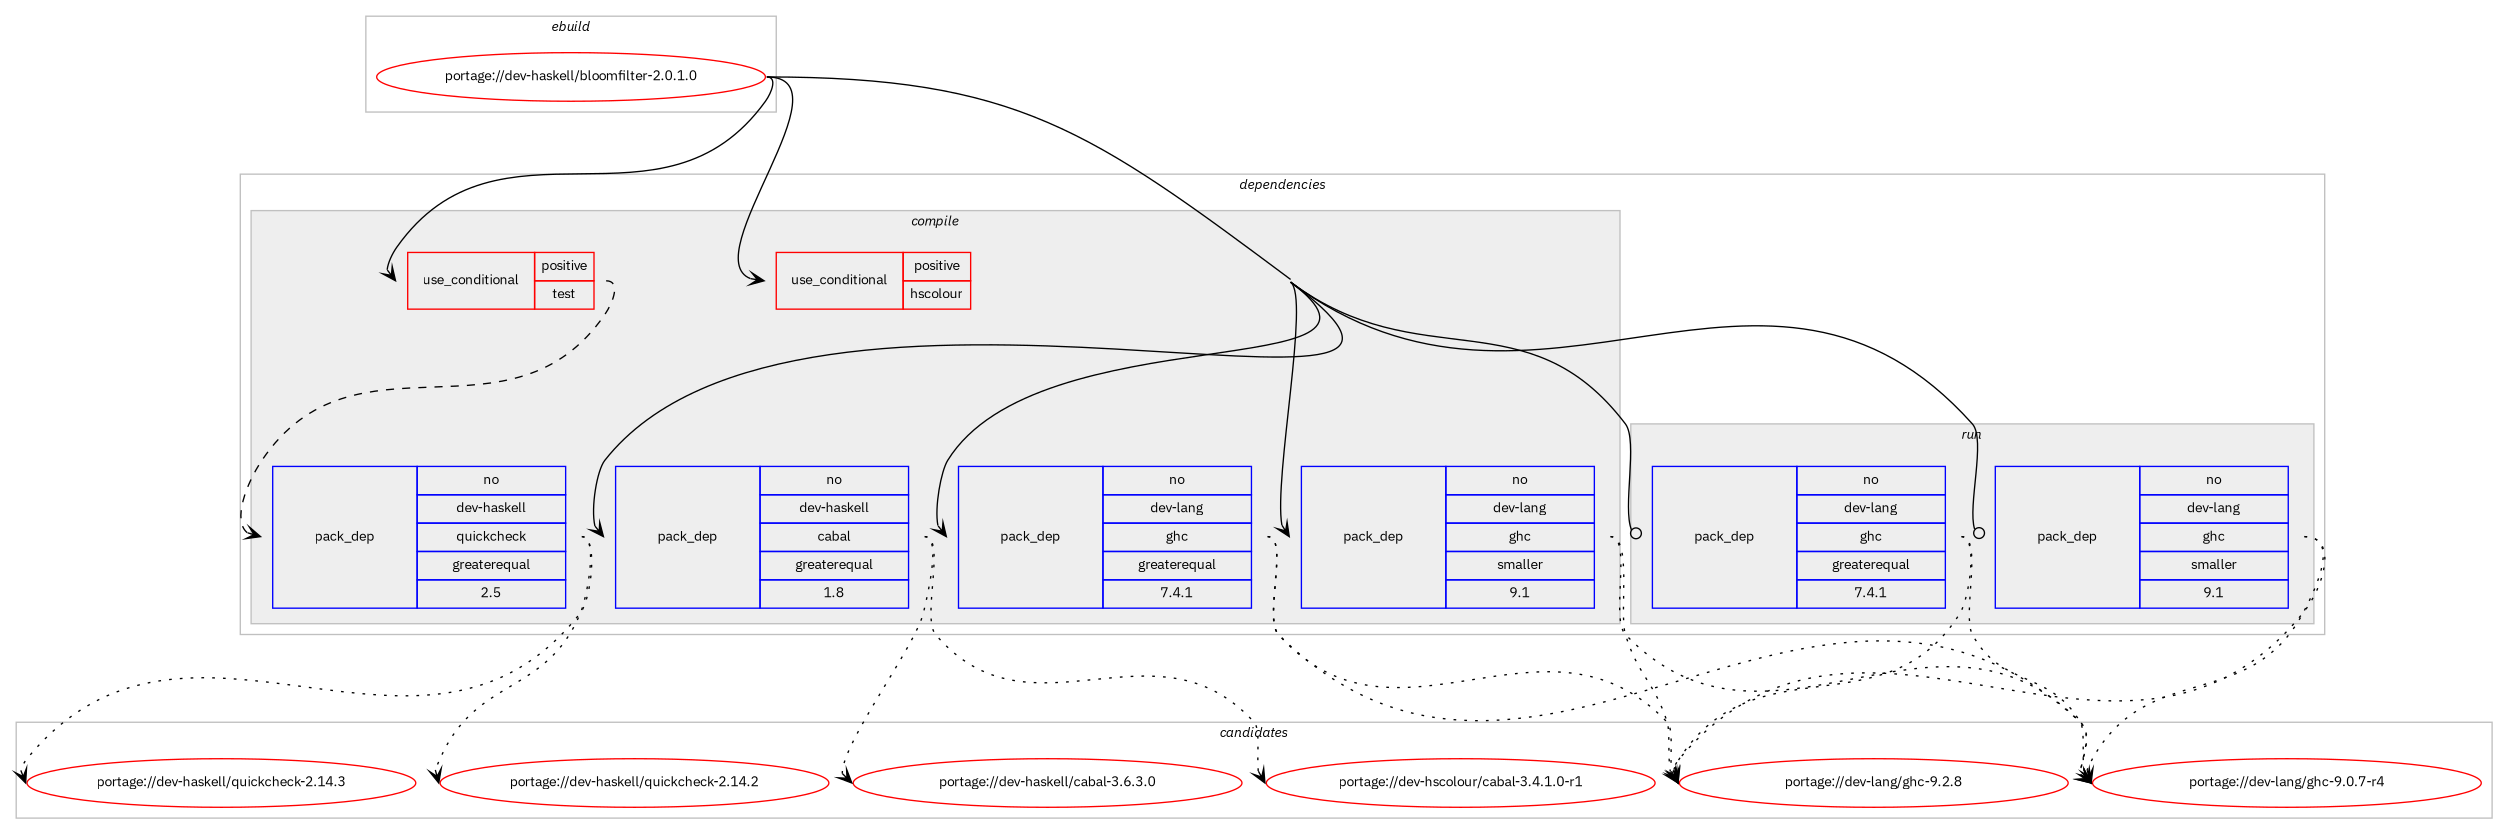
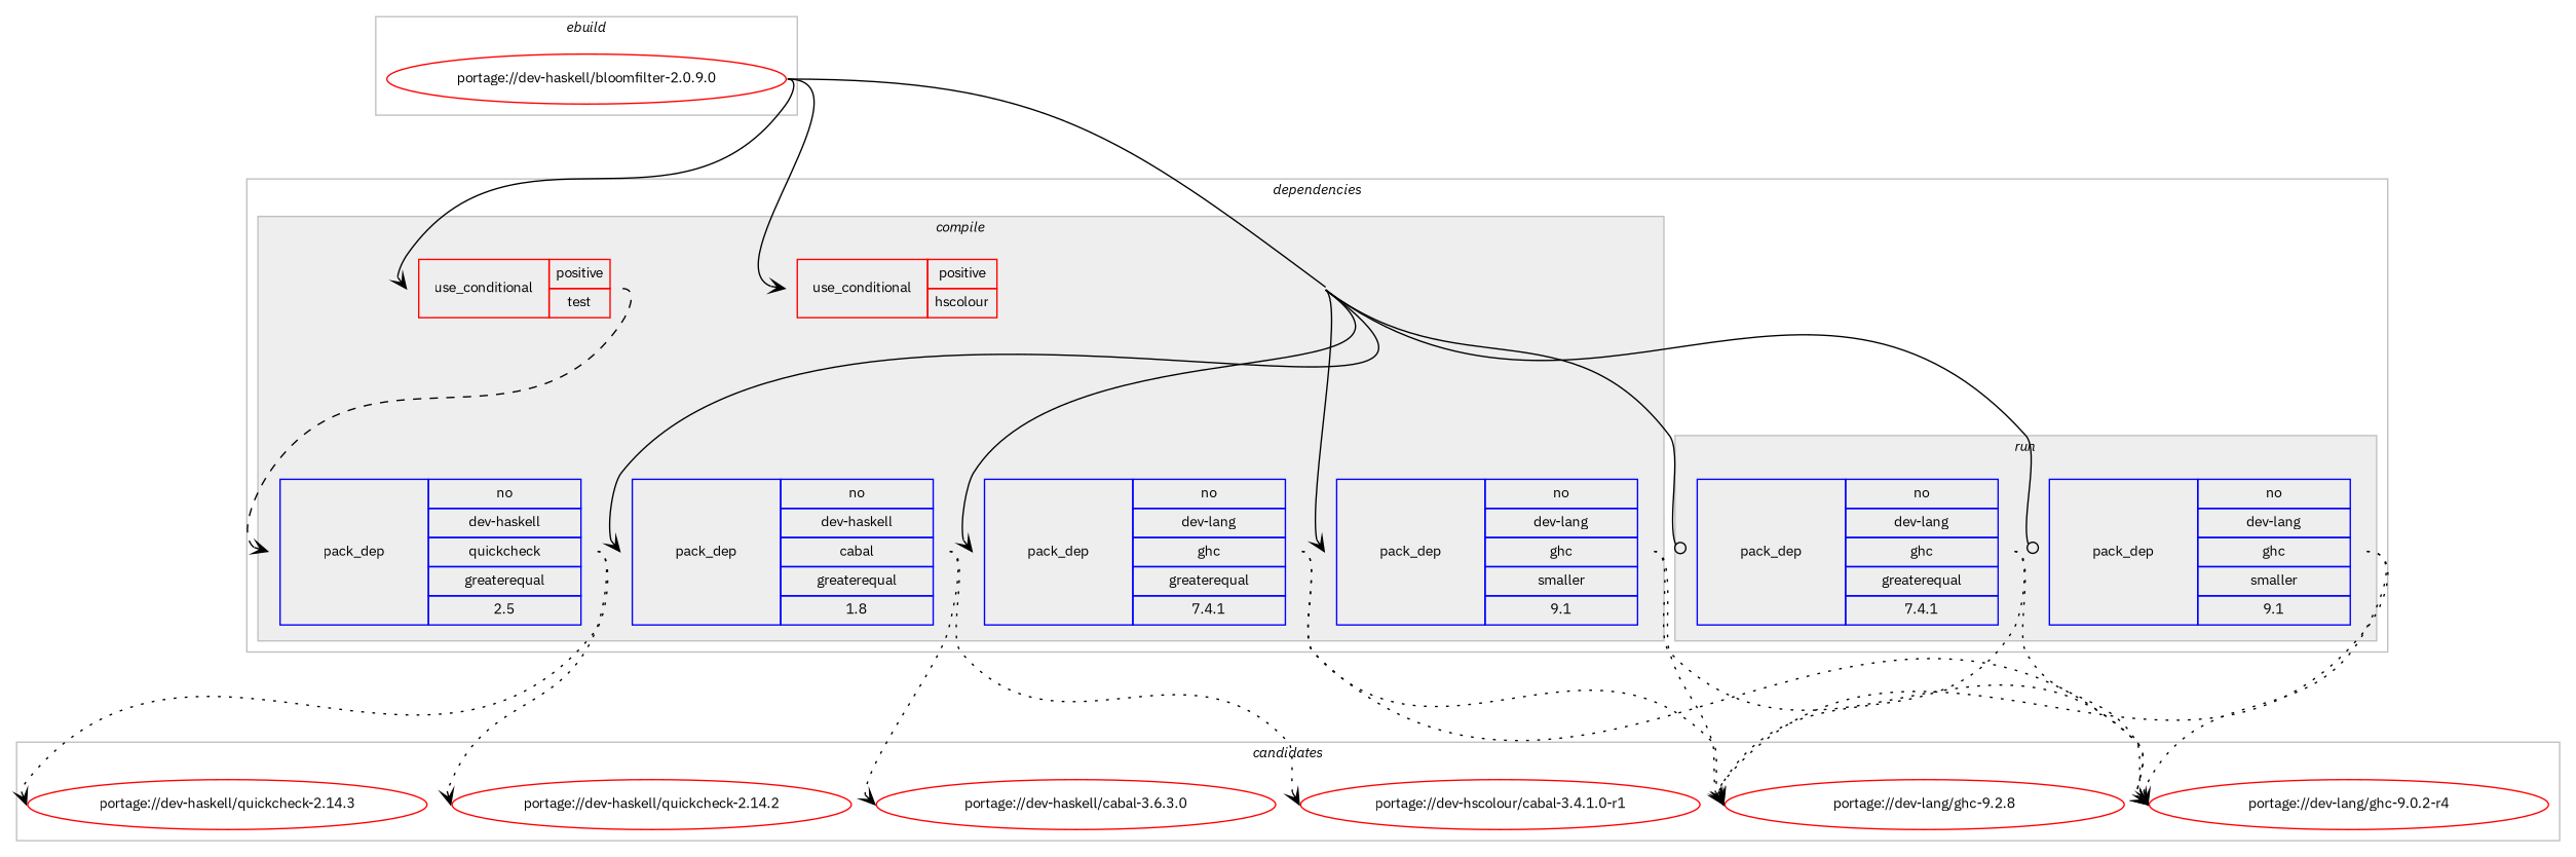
  digraph {
    compound=true
    concentrate=true
    fontname="IBM Plex Sans"
    fontsize=10
    newrank=true
    rankdir=TB
    ranksep=1.5
    node [color=red fontname="IBM Plex Sans" fontsize=10 shape=none]
    edge [arrowhead=vee fontname="IBM Plex Sans" headport=w style=dotted tailport=e weight=100]
-   n1 [label="portage://dev-haskell/bloomfilter-2.0.1.0" width=4 shape=""]
+   n1 [label="portage://dev-haskell/bloomfilter-2.0.9.0" width=4 shape=""]
    n2 [label=<<TABLE BORDER="0" CELLBORDER="1" CELLSPACING="0" CELLPADDING="4"><TR><TD ROWSPAN="3" CELLPADDING="10">use_conditional</TD></TR><TR><TD>positive</TD></TR><TR><TD>hscolour</TD></TR></TABLE>>]
    n3 [color=blue label=<<TABLE BORDER="0" CELLBORDER="1" CELLSPACING="0" CELLPADDING="4" WIDTH="220"><TR><TD ROWSPAN="6" CELLPADDING="30">pack_dep</TD></TR><TR><TD WIDTH="110">no</TD></TR><TR><TD>dev-haskell</TD></TR><TR><TD>quickcheck</TD></TR><TR><TD>greaterequal</TD></TR><TR><TD>2.5</TD></TR></TABLE>>]
    n4 [label=<<TABLE BORDER="0" CELLBORDER="1" CELLSPACING="0" CELLPADDING="4"><TR><TD ROWSPAN="3" CELLPADDING="10">use_conditional</TD></TR><TR><TD>positive</TD></TR><TR><TD>test</TD></TR></TABLE>>]
    n5 [color=blue label=<<TABLE BORDER="0" CELLBORDER="1" CELLSPACING="0" CELLPADDING="4" WIDTH="220"><TR><TD ROWSPAN="6" CELLPADDING="30">pack_dep</TD></TR><TR><TD WIDTH="110">no</TD></TR><TR><TD>dev-haskell</TD></TR><TR><TD>cabal</TD></TR><TR><TD>greaterequal</TD></TR><TR><TD>1.8</TD></TR></TABLE>>]
    n6 [color=blue label=<<TABLE BORDER="0" CELLBORDER="1" CELLSPACING="0" CELLPADDING="4" WIDTH="220"><TR><TD ROWSPAN="6" CELLPADDING="30">pack_dep</TD></TR><TR><TD WIDTH="110">no</TD></TR><TR><TD>dev-lang</TD></TR><TR><TD>ghc</TD></TR><TR><TD>greaterequal</TD></TR><TR><TD>7.4.1</TD></TR></TABLE>>]
    n7 [color=blue label=<<TABLE BORDER="0" CELLBORDER="1" CELLSPACING="0" CELLPADDING="4" WIDTH="220"><TR><TD ROWSPAN="6" CELLPADDING="30">pack_dep</TD></TR><TR><TD WIDTH="110">no</TD></TR><TR><TD>dev-lang</TD></TR><TR><TD>ghc</TD></TR><TR><TD>smaller</TD></TR><TR><TD>9.1</TD></TR></TABLE>>]
    n8 [color=blue label=<<TABLE BORDER="0" CELLBORDER="1" CELLSPACING="0" CELLPADDING="4" WIDTH="220"><TR><TD ROWSPAN="6" CELLPADDING="30">pack_dep</TD></TR><TR><TD WIDTH="110">no</TD></TR><TR><TD>dev-lang</TD></TR><TR><TD>ghc</TD></TR><TR><TD>greaterequal</TD></TR><TR><TD>7.4.1</TD></TR></TABLE>>]
    n9 [color=blue label=<<TABLE BORDER="0" CELLBORDER="1" CELLSPACING="0" CELLPADDING="4" WIDTH="220"><TR><TD ROWSPAN="6" CELLPADDING="30">pack_dep</TD></TR><TR><TD WIDTH="110">no</TD></TR><TR><TD>dev-lang</TD></TR><TR><TD>ghc</TD></TR><TR><TD>smaller</TD></TR><TR><TD>9.1</TD></TR></TABLE>>]
    n10 [label="portage://dev-haskell/quickcheck-2.14.2" width=4 shape=""]
    n11 [label="portage://dev-haskell/quickcheck-2.14.3" width=4 shape=""]
    n12 [label="portage://dev-hscolour/cabal-3.4.1.0-r1" width=4 shape=""]
    n13 [label="portage://dev-haskell/cabal-3.6.3.0" width=4 shape=""]
-   n14 [label="portage://dev-lang/ghc-9.0.7-r4" width=4 shape=""]
+   n14 [label="portage://dev-lang/ghc-9.0.2-r4" width=4 shape=""]
    n15 [label="portage://dev-lang/ghc-9.2.8" width=4 shape=""]
    subgraph cluster_1 {
      color=gray
      label=<<i>ebuild</i>>
      rank=same
      n1
    }
    subgraph cluster_2 {
      color=gray
      label=<<i>dependencies</i>>
      subgraph cluster_3 {
        color=gray
        fillcolor="#eeeeee"
        label=<<i>compile</i>>
        style=filled
        subgraph sub_4 {
          color=gray
          fillcolor="#eeeeee"
          label=<<i>compile</i>>
          style=filled
          n2
        }
        subgraph sub_5 {
          color=gray
          fillcolor="#eeeeee"
          label=<<i>compile</i>>
          style=filled
          n4
          subgraph sub_6 {
            color=gray
            fillcolor="#eeeeee"
            label=<<i>compile</i>>
            style=filled
            n3
          }
        }
        subgraph sub_7 {
          color=gray
          fillcolor="#eeeeee"
          label=<<i>compile</i>>
          style=filled
          n5
        }
        subgraph sub_8 {
          color=gray
          fillcolor="#eeeeee"
          label=<<i>compile</i>>
          style=filled
          n6
        }
        subgraph sub_9 {
          color=gray
          fillcolor="#eeeeee"
          label=<<i>compile</i>>
          style=filled
          n7
        }
      }
      subgraph cluster_10 {
        color=gray
        fillcolor="#eeeeee"
        label=<<i>compile and run</i>>
        style=filled
      }
      subgraph cluster_11 {
        color=gray
        fillcolor="#eeeeee"
        label=<<i>run</i>>
        style=filled
        subgraph sub_12 {
          color=gray
          fillcolor="#eeeeee"
          label=<<i>run</i>>
          style=filled
          n8
        }
        subgraph sub_13 {
          color=gray
          fillcolor="#eeeeee"
          label=<<i>run</i>>
          style=filled
          n9
        }
      }
    }
    subgraph cluster_14 {
      color=gray
      label=<<i>candidates</i>>
      rank=same
      subgraph sub_15 {
        color=black
        label=<<i>candidates</i>>
        nodesep=1
        rank=same
        n10
        n11
      }
      subgraph sub_16 {
        color=black
        label=<<i>candidates</i>>
        nodesep=1
        rank=same
        n12
        n13
      }
      subgraph sub_17 {
        color=black
        label=<<i>candidates</i>>
        nodesep=1
        rank=same
        n14
        n15
      }
      subgraph sub_18 {
        color=black
        label=<<i>candidates</i>>
        nodesep=1
        rank=same
        n14
        n15
      }
      subgraph sub_19 {
        color=black
        label=<<i>candidates</i>>
        nodesep=1
        rank=same
        n14
        n15
      }
      subgraph sub_20 {
        color=black
        label=<<i>candidates</i>>
        nodesep=1
        rank=same
        n14
        n15
      }
    }
    n1 -> n2 [style=solid weight=20]
    n1 -> n4 [style=solid weight=20]
    n1 -> n5 [style=solid weight=20]
    n1 -> n6 [style=solid weight=20]
    n1 -> n7 [style=solid weight=20]
    n1 -> n8 [arrowhead=odot style=solid weight=20]
    n1 -> n9 [arrowhead=odot style=solid weight=20]
    n3 -> n10
    n3 -> n11
    n4 -> n3 [style=dashed weight=20]
    n5 -> n12
    n5 -> n13
    n6 -> n14
    n6 -> n15
    n7 -> n14
    n7 -> n15
    n8 -> n14
    n8 -> n15
    n9 -> n14
    n9 -> n15
  }
